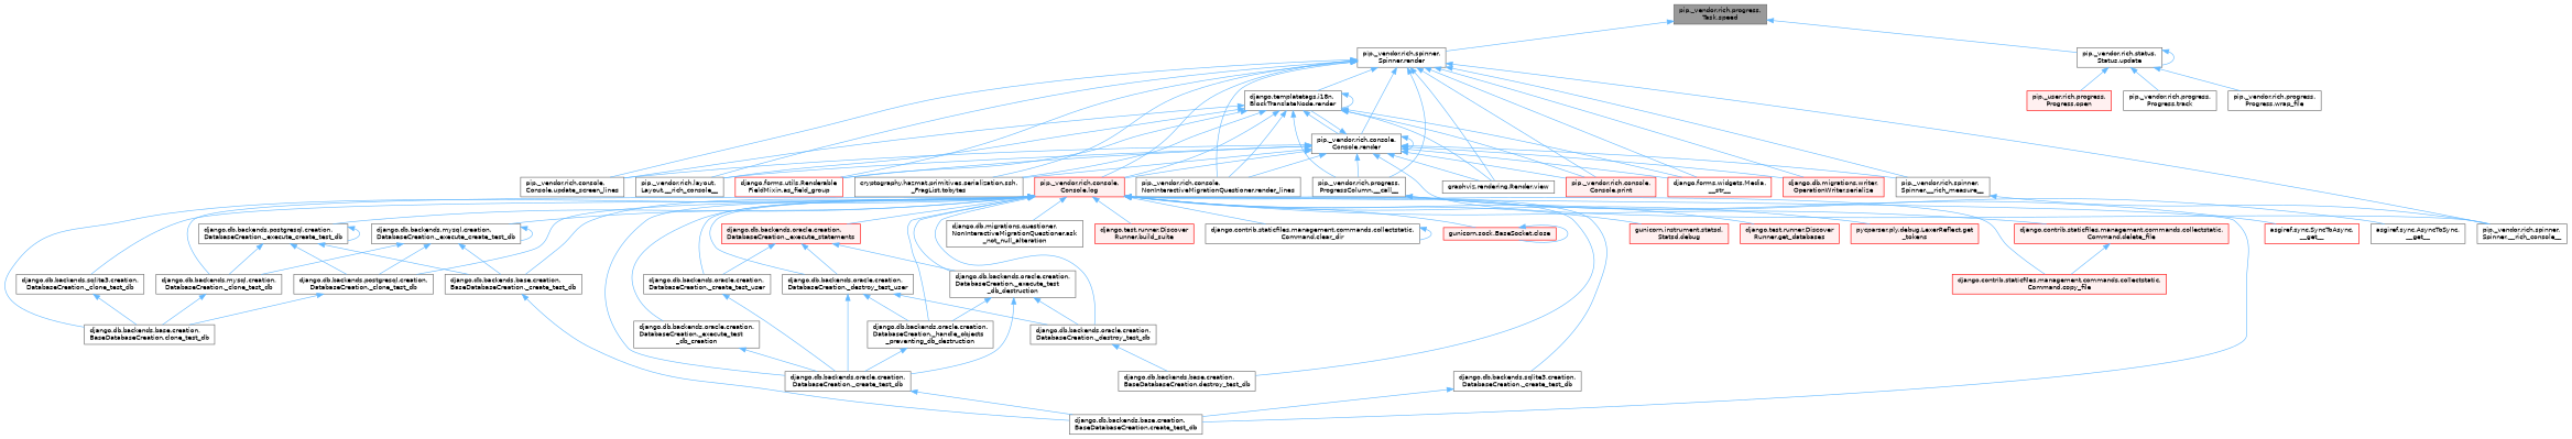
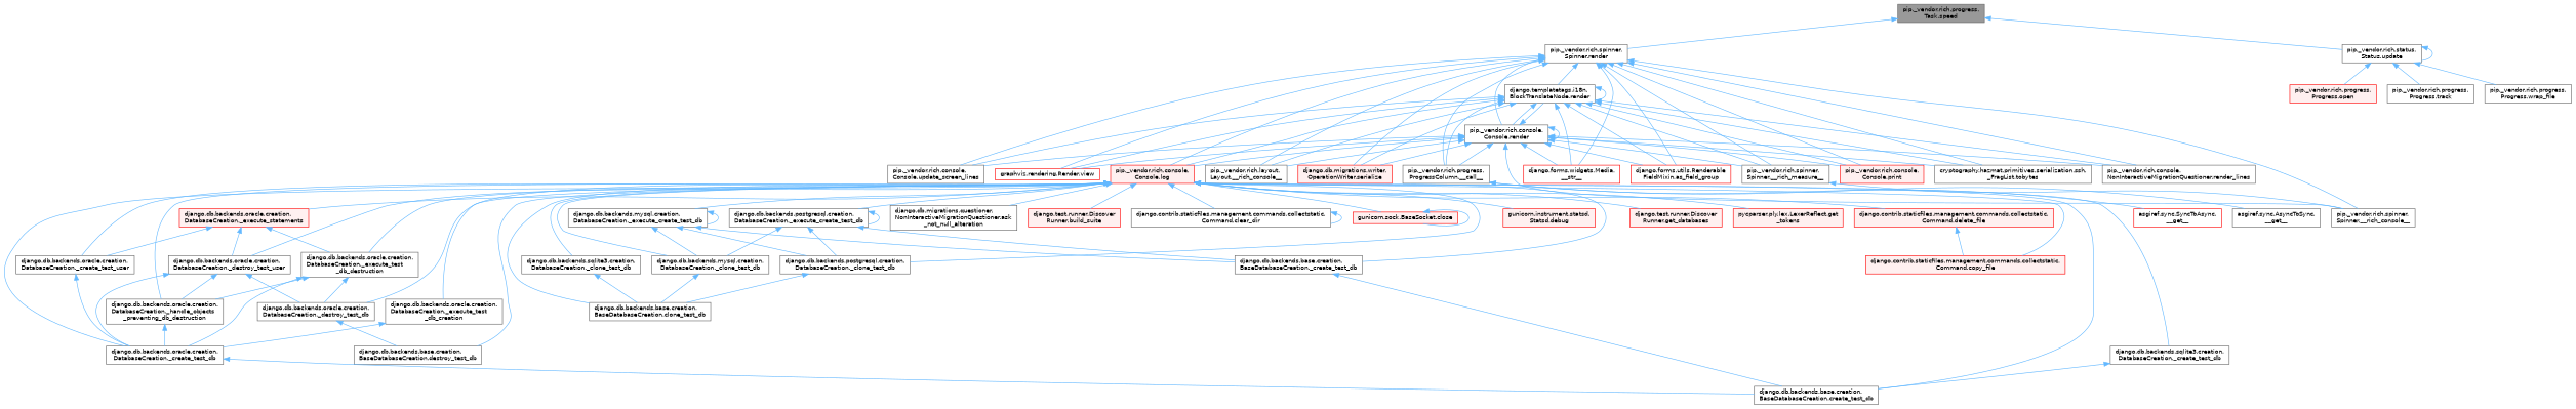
  digraph {
    rankdir=TB
    node [color=grey40 fillcolor=white fontname=Helvetica fontsize=10 shape=box style=filled]
    edge [color=steelblue1 dir=back fontname=Helvetica fontsize=10 labelfontname=Helvetica labelfontsize=10 style=solid]
    n1 [color=gray40 fillcolor=grey60 fontcolor=black height=0.2 label="pip._vendor.rich.progress.\lTask.speed" width=0.4]
    n2 [height=0.2 label="pip._vendor.rich.spinner.\lSpinner.render" width=0.4]
    n3 [height=0.2 label="pip._vendor.rich.status.\lStatus.update" width=0.4]
    n4 [height=0.2 label="pip._vendor.rich.progress.\lProgressColumn.__call__" width=0.4]
    n5 [height=0.2 label="pip._vendor.rich.layout.\lLayout.__rich_console__" width=0.4]
    n6 [height=0.2 label="pip._vendor.rich.spinner.\lSpinner.__rich_console__" width=0.4]
    n7 [height=0.2 label="pip._vendor.rich.spinner.\lSpinner.__rich_measure__" width=0.4]
    n8 [color=red height=0.2 label="django.forms.widgets.Media.\l__str__" width=0.4]
    n9 [color=red height=0.2 label="django.forms.utils.Renderable\lFieldMixin.as_field_group" width=0.4]
    n10 [color=red fillcolor="#FFF0F0" height=0.2 label="pip._vendor.rich.console.\lConsole.log" width=0.4]
    n11 [color=red fillcolor="#FFF0F0" height=0.2 label="pip._vendor.rich.console.\lConsole.print" width=0.4]
    n12 [height=0.2 label="django.templatetags.i18n.\lBlockTranslateNode.render" width=0.4]
    n13 [height=0.2 label="pip._vendor.rich.console.\lConsole.render" width=0.4]
    n14 [height=0.2 label="pip._vendor.rich.console.\lNonInteractiveMigrationQuestioner.render_lines" width=0.4]
    n15 [color=red fillcolor="#FFF0F0" height=0.2 label="django.db.migrations.writer.\lOperationWriter.serialize" width=0.4]
    n16 [height=0.2 label="cryptography.hazmat.primitives.serialization.ssh.\l_FragList.tobytes" width=0.4]
    n17 [height=0.2 label="pip._vendor.rich.console.\lConsole.update_screen_lines" width=0.4]
-   n18 [height=0.2 label="graphviz.rendering.Render.view" width=0.4]
-   n19 [color=red fillcolor="#FFF0F0" height=0.2 label="pip._user.rich.progress.\lProgress.open" width=0.4]
+   n18 [color=red height=0.2 label="graphviz.rendering.Render.view" width=0.4]
+   n19 [color=red fillcolor="#FFF0F0" height=0.2 label="pip._vendor.rich.progress.\lProgress.open" width=0.4]
    n20 [height=0.2 label="pip._vendor.rich.progress.\lProgress.track" width=0.4]
    n21 [height=0.2 label="pip._vendor.rich.progress.\lProgress.wrap_file" width=0.4]
    n22 [height=0.2 label="asgiref.sync.AsyncToSync.\l__get__" width=0.4]
    n23 [color=red height=0.2 label="asgiref.sync.SyncToAsync.\l__get__" width=0.4]
    n24 [height=0.2 label="django.db.backends.mysql.creation.\lDatabaseCreation._clone_test_db" width=0.4]
    n25 [height=0.2 label="django.db.backends.base.creation.\lBaseDatabaseCreation.clone_test_db" width=0.4]
    n26 [height=0.2 label="django.db.backends.postgresql.creation.\lDatabaseCreation._clone_test_db" width=0.4]
    n27 [height=0.2 label="django.db.backends.sqlite3.creation.\lDatabaseCreation._clone_test_db" width=0.4]
    n28 [height=0.2 label="django.db.backends.base.creation.\lBaseDatabaseCreation._create_test_db" width=0.4]
    n29 [height=0.2 label="django.db.backends.base.creation.\lBaseDatabaseCreation.create_test_db" width=0.4]
    n30 [height=0.2 label="django.db.backends.oracle.creation.\lDatabaseCreation._create_test_db" width=0.4]
    n31 [height=0.2 label="django.db.backends.sqlite3.creation.\lDatabaseCreation._create_test_db" width=0.4]
    n32 [height=0.2 label="django.db.backends.oracle.creation.\lDatabaseCreation._create_test_user" width=0.4]
    n33 [height=0.2 label="django.db.backends.oracle.creation.\lDatabaseCreation._destroy_test_db" width=0.4]
    n34 [height=0.2 label="django.db.backends.base.creation.\lBaseDatabaseCreation.destroy_test_db" width=0.4]
    n35 [height=0.2 label="django.db.backends.oracle.creation.\lDatabaseCreation._destroy_test_user" width=0.4]
    n36 [height=0.2 label="django.db.backends.oracle.creation.\lDatabaseCreation._handle_objects\l_preventing_db_destruction" width=0.4]
    n37 [height=0.2 label="django.db.backends.mysql.creation.\lDatabaseCreation._execute_create_test_db" width=0.4]
    n38 [height=0.2 label="django.db.backends.postgresql.creation.\lDatabaseCreation._execute_create_test_db" width=0.4]
    n39 [color=red fillcolor="#FFF0F0" height=0.2 label="django.db.backends.oracle.creation.\lDatabaseCreation._execute_statements" width=0.4]
    n40 [height=0.2 label="django.db.backends.oracle.creation.\lDatabaseCreation._execute_test\l_db_destruction" width=0.4]
    n41 [height=0.2 label="django.db.backends.oracle.creation.\lDatabaseCreation._execute_test\l_db_creation" width=0.4]
    n42 [height=0.2 label="django.db.migrations.questioner.\lNonInteractiveMigrationQuestioner.ask\l_not_null_alteration" width=0.4]
    n43 [color=red fillcolor="#FFF0F0" height=0.2 label="django.test.runner.Discover\lRunner.build_suite" width=0.4]
    n44 [height=0.2 label="django.contrib.staticfiles.management.commands.collectstatic.\lCommand.clear_dir" width=0.4]
    n45 [color=red fillcolor="#FFF0F0" height=0.2 label="gunicorn.sock.BaseSocket.close" width=0.4]
    n46 [color=red fillcolor="#FFF0F0" height=0.2 label="django.contrib.staticfiles.management.commands.collectstatic.\lCommand.copy_file" width=0.4]
    n47 [color=red fillcolor="#FFF0F0" height=0.2 label="gunicorn.instrument.statsd.\lStatsd.debug" width=0.4]
    n48 [color=red fillcolor="#FFF0F0" height=0.2 label="django.contrib.staticfiles.management.commands.collectstatic.\lCommand.delete_file" width=0.4]
    n49 [color=red fillcolor="#FFF0F0" height=0.2 label="django.test.runner.Discover\lRunner.get_databases" width=0.4]
-   n50 [color=red fillcolor="#FFF0F0" height=0.2 label="pycparser.ply.debug.LexerReflect.get\l_tokens" width=0.4]
+   n50 [color=red fillcolor="#FFF0F0" height=0.2 label="pycparser.ply.lex.LexerReflect.get\l_tokens" width=0.4]
    n1 -> n2
    n1 -> n3
    n2 -> n4
    n2 -> n5
    n2 -> n6
    n2 -> n7
    n2 -> n8
    n2 -> n9
    n2 -> n10
    n2 -> n11
    n2 -> n12
    n2 -> n13
    n2 -> n14
    n2 -> n15
    n2 -> n16
    n2 -> n17
    n2 -> n18
    n3 -> n3
    n3 -> n19
    n3 -> n20
    n3 -> n21
    n4 -> n22
    n4 -> n23
    n7 -> n6
    n10 -> n24
    n10 -> n25
    n10 -> n26
    n10 -> n27
    n10 -> n28
    n10 -> n29
    n10 -> n30
    n10 -> n31
    n10 -> n32
    n10 -> n33
    n10 -> n34
    n10 -> n35
    n10 -> n36
    n10 -> n37
    n10 -> n38
    n10 -> n39
    n10 -> n40
    n10 -> n41
    n10 -> n42
    n10 -> n43
    n10 -> n44
    n10 -> n45
    n10 -> n46
    n10 -> n47
    n10 -> n48
    n10 -> n49
    n10 -> n50
    n12 -> n4
    n12 -> n5
+   n12 -> n7
    n12 -> n8
    n12 -> n9
    n12 -> n10
    n12 -> n11
    n12 -> n12
    n12 -> n13
    n12 -> n14
+   n12 -> n15
    n12 -> n16
    n12 -> n17
    n12 -> n18
    n13 -> n4
    n13 -> n5
    n13 -> n6
    n13 -> n7
    n13 -> n8
    n13 -> n9
    n13 -> n10
    n13 -> n11
    n13 -> n12
    n13 -> n13
    n13 -> n14
    n13 -> n15
    n13 -> n16
    n13 -> n17
    n13 -> n18
    n24 -> n25
    n26 -> n25
    n27 -> n25
    n28 -> n29
    n30 -> n29
    n31 -> n29
    n32 -> n30
    n33 -> n34
    n35 -> n30
    n35 -> n33
    n35 -> n36
    n36 -> n30
    n37 -> n24
    n37 -> n26
    n37 -> n28
    n37 -> n37
    n38 -> n24
    n38 -> n26
    n38 -> n28
    n38 -> n38
    n39 -> n32
    n39 -> n35
    n39 -> n40
    n40 -> n30
    n40 -> n33
    n40 -> n36
    n41 -> n30
    n44 -> n44
    n45 -> n45
    n48 -> n46
  }
